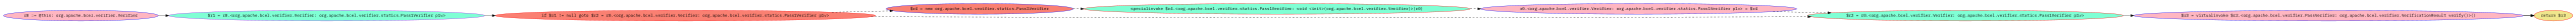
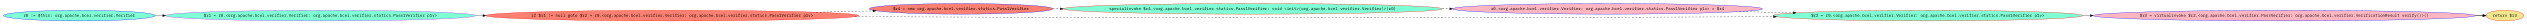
  digraph {
    rankdir=LR
    fontname="IBM Plex Mono"
    node [style=filled fillcolor=lightpink color=blue fontname="IBM Plex Mono"]
    edge [style=dashed fontname="IBM Plex Mono"]
-   "r0 := @this: org.apache.bcel.verifier.Verifier"
+   "r0 := @this: org.apache.bcel.verifier.Verifier" [fillcolor=aquamarine]
    "$r1 = r0.<org.apache.bcel.verifier.Verifier: org.apache.bcel.verifier.statics.Pass1Verifier p1v>" [fillcolor=aquamarine color=purple]
    "if $r1 != null goto $r2 = r0.<org.apache.bcel.verifier.Verifier: org.apache.bcel.verifier.statics.Pass1Verifier p1v>" [fillcolor=salmon color=red]
    "$r4 = new org.apache.bcel.verifier.statics.Pass1Verifier" [fillcolor=salmon]
    "$r2 = r0.<org.apache.bcel.verifier.Verifier: org.apache.bcel.verifier.statics.Pass1Verifier p1v>" [fillcolor=aquamarine color=red]
    "specialinvoke $r4.<org.apache.bcel.verifier.statics.Pass1Verifier: void <init>(org.apache.bcel.verifier.Verifier)>(r0)" [fillcolor=aquamarine color=red]
    "r0.<org.apache.bcel.verifier.Verifier: org.apache.bcel.verifier.statics.Pass1Verifier p1v> = $r4"
    "$r3 = virtualinvoke $r2.<org.apache.bcel.verifier.PassVerifier: org.apache.bcel.verifier.VerificationResult verify()>()"
    "return $r3" [fillcolor=khaki color=red]
    "r0 := @this: org.apache.bcel.verifier.Verifier" -> "$r1 = r0.<org.apache.bcel.verifier.Verifier: org.apache.bcel.verifier.statics.Pass1Verifier p1v>" [style=solid]
    "$r1 = r0.<org.apache.bcel.verifier.Verifier: org.apache.bcel.verifier.statics.Pass1Verifier p1v>" -> "if $r1 != null goto $r2 = r0.<org.apache.bcel.verifier.Verifier: org.apache.bcel.verifier.statics.Pass1Verifier p1v>" [style=solid]
    "if $r1 != null goto $r2 = r0.<org.apache.bcel.verifier.Verifier: org.apache.bcel.verifier.statics.Pass1Verifier p1v>" -> "$r4 = new org.apache.bcel.verifier.statics.Pass1Verifier"
    "if $r1 != null goto $r2 = r0.<org.apache.bcel.verifier.Verifier: org.apache.bcel.verifier.statics.Pass1Verifier p1v>" -> "$r2 = r0.<org.apache.bcel.verifier.Verifier: org.apache.bcel.verifier.statics.Pass1Verifier p1v>"
    "$r4 = new org.apache.bcel.verifier.statics.Pass1Verifier" -> "specialinvoke $r4.<org.apache.bcel.verifier.statics.Pass1Verifier: void <init>(org.apache.bcel.verifier.Verifier)>(r0)"
    "$r2 = r0.<org.apache.bcel.verifier.Verifier: org.apache.bcel.verifier.statics.Pass1Verifier p1v>" -> "$r3 = virtualinvoke $r2.<org.apache.bcel.verifier.PassVerifier: org.apache.bcel.verifier.VerificationResult verify()>()" [style=solid]
    "specialinvoke $r4.<org.apache.bcel.verifier.statics.Pass1Verifier: void <init>(org.apache.bcel.verifier.Verifier)>(r0)" -> "r0.<org.apache.bcel.verifier.Verifier: org.apache.bcel.verifier.statics.Pass1Verifier p1v> = $r4"
    "r0.<org.apache.bcel.verifier.Verifier: org.apache.bcel.verifier.statics.Pass1Verifier p1v> = $r4" -> "$r2 = r0.<org.apache.bcel.verifier.Verifier: org.apache.bcel.verifier.statics.Pass1Verifier p1v>"
    "$r3 = virtualinvoke $r2.<org.apache.bcel.verifier.PassVerifier: org.apache.bcel.verifier.VerificationResult verify()>()" -> "return $r3" [style=bold]
  }
